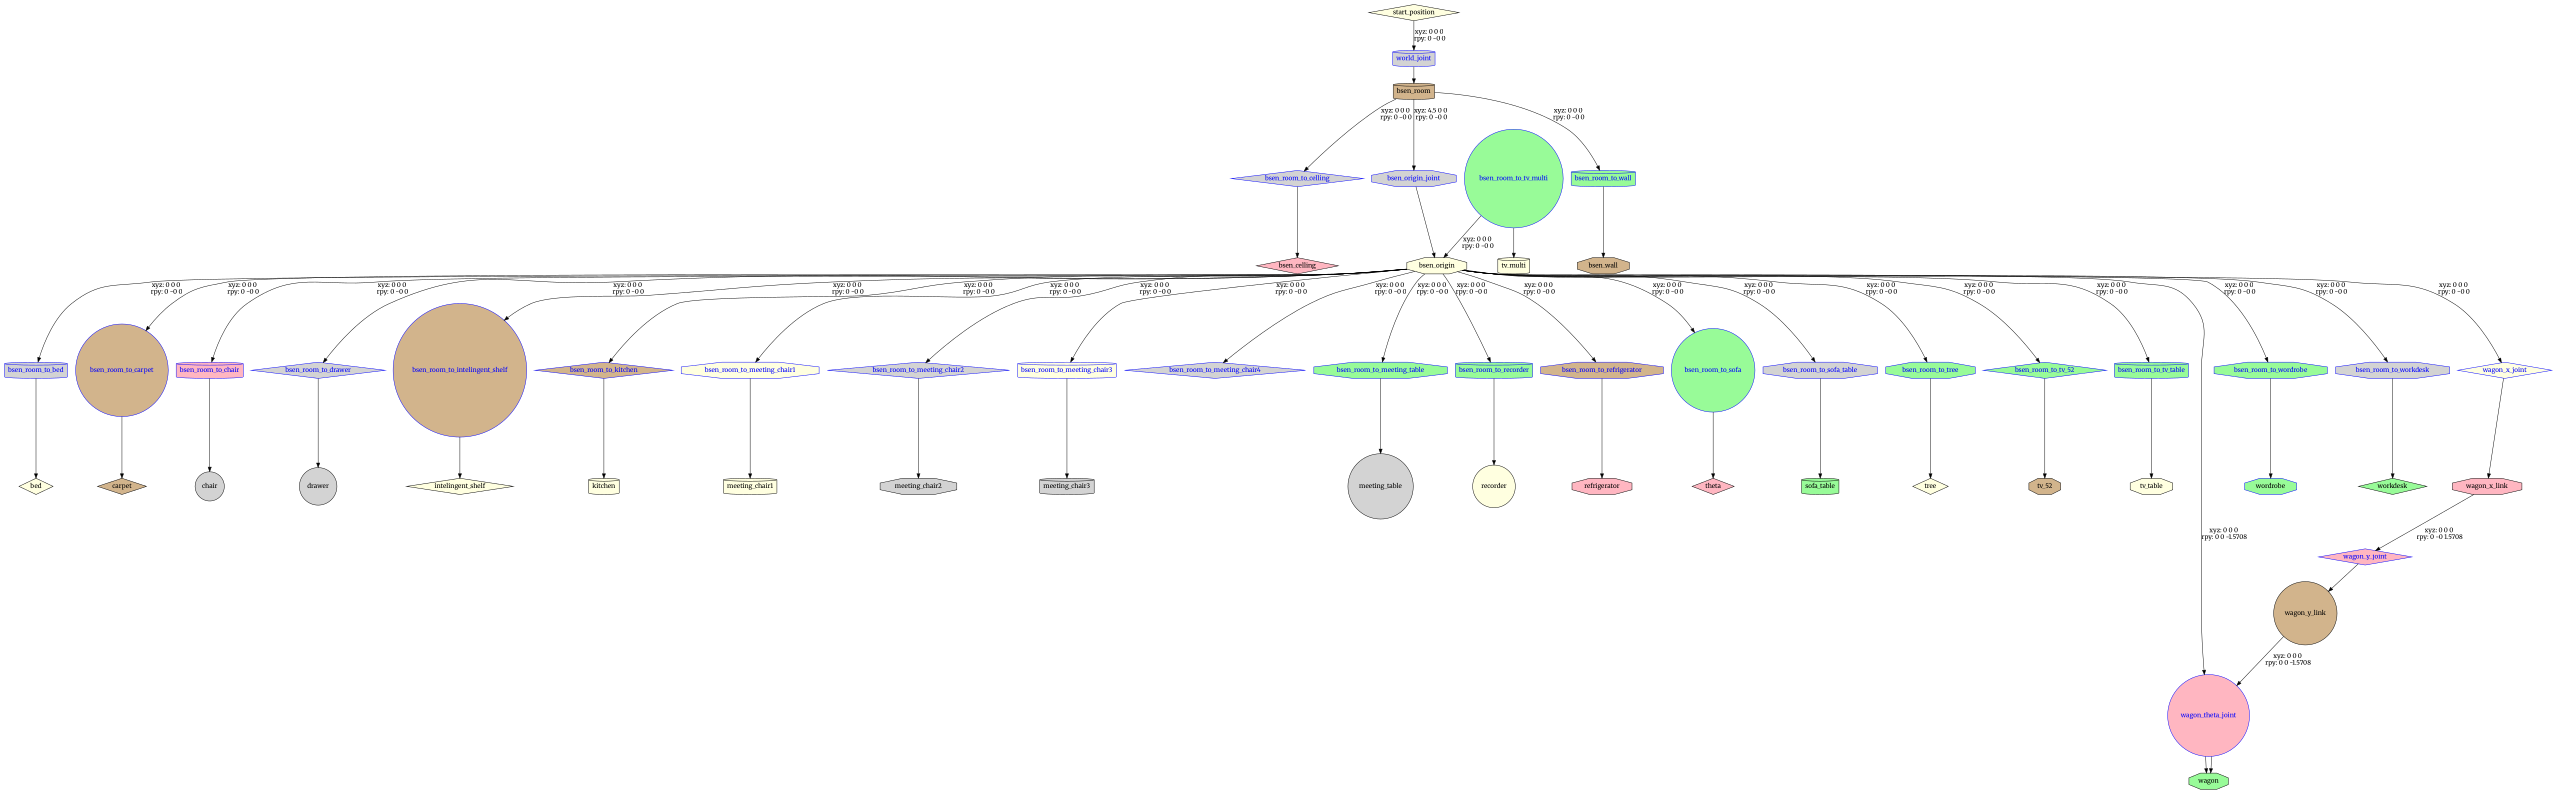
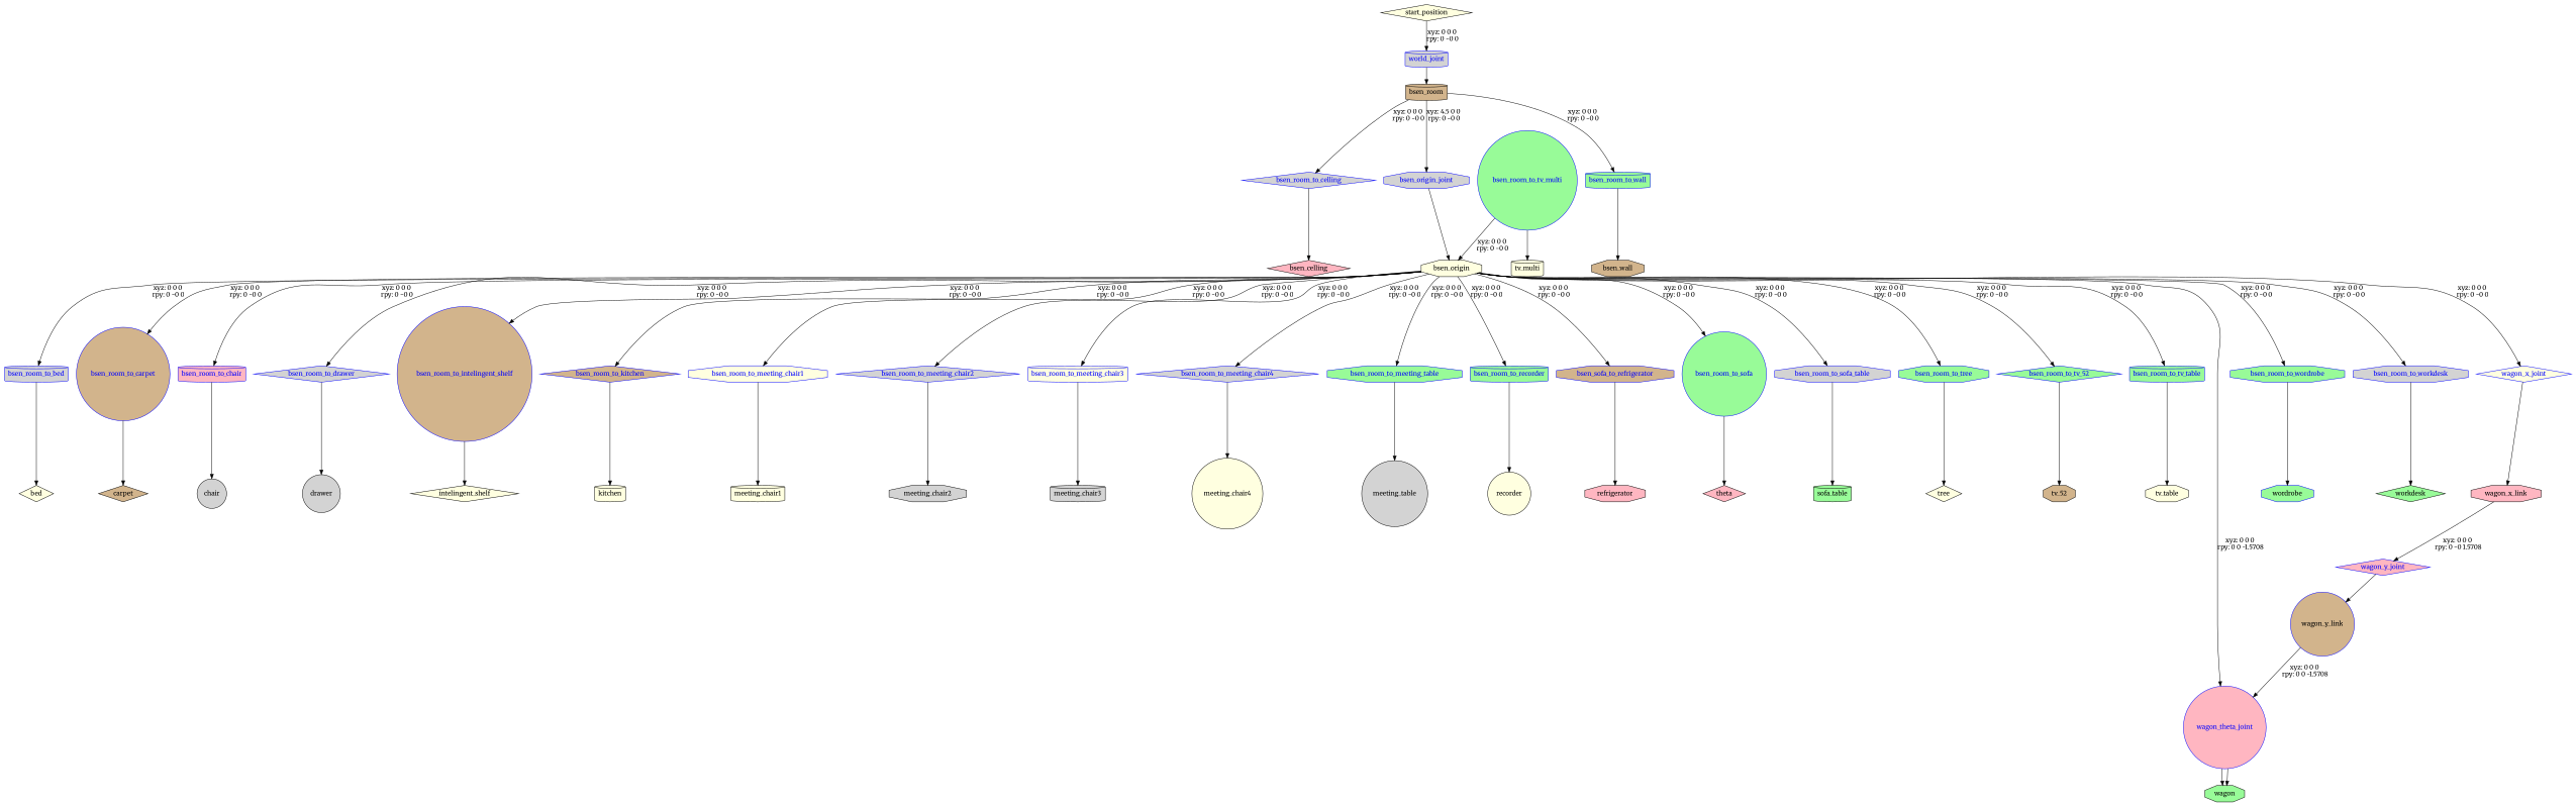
  digraph {
    fontname=Merriweather
    node [fillcolor=lightyellow fontname=Merriweather shape=octagon style=filled color=blue]
    edge [fontname=Merriweather]
    n1 [label=start_position shape=diamond color=""]
    world_joint [fillcolor=lightgrey fontcolor=blue shape=cylinder]
    n3 [fillcolor=tan label=bsen_room shape=cylinder color=""]
    bsen_origin_joint [fillcolor=lightgrey fontcolor=blue]
    bsen_room_to_celling [fillcolor=lightgrey fontcolor=blue shape=diamond]
    bsen_room_to_wall [fillcolor=palegreen fontcolor=blue shape=cylinder]
    n7 [label=bsen_origin color=""]
    n8 [fillcolor=lightpink label=bsen_celling shape=diamond color=""]
    n9 [fillcolor=tan label=bsen_wall color=""]
    bsen_room_to_bed [fillcolor=lightgrey fontcolor=blue shape=cylinder]
    bsen_room_to_carpet [fillcolor=tan fontcolor=blue shape=circle]
    bsen_room_to_chair [fillcolor=lightpink fontcolor=blue shape=cylinder]
    bsen_room_to_drawer [fillcolor=lightgrey fontcolor=blue shape=diamond]
    bsen_room_to_intelingent_shelf [fillcolor=tan fontcolor=blue shape=circle]
    bsen_room_to_kitchen [fillcolor=tan fontcolor=blue shape=diamond]
    bsen_room_to_meeting_chair1 [fontcolor=blue]
    bsen_room_to_meeting_chair2 [fillcolor=lightgrey fontcolor=blue shape=diamond]
    bsen_room_to_meeting_chair3 [fontcolor=blue shape=cylinder]
    bsen_room_to_meeting_chair4 [fillcolor=lightgrey fontcolor=blue shape=diamond]
    bsen_room_to_meeting_table [fillcolor=palegreen fontcolor=blue]
    bsen_room_to_recorder [fillcolor=palegreen fontcolor=blue shape=cylinder]
-   bsen_room_to_refrigerator [fillcolor=tan fontcolor=blue]
+   bsen_room_to_refrigerator [fillcolor=tan fontcolor=blue label=bsen_sofa_to_refrigerator]
    bsen_room_to_sofa [fillcolor=palegreen fontcolor=blue shape=circle]
    bsen_room_to_sofa_table [fillcolor=lightgrey fontcolor=blue]
    bsen_room_to_tree [fillcolor=palegreen fontcolor=blue]
    bsen_room_to_tv_52 [fillcolor=palegreen fontcolor=blue shape=diamond]
    bsen_room_to_tv_table [fillcolor=palegreen fontcolor=blue shape=cylinder]
    wagon_theta_joint [fillcolor=lightpink fontcolor=blue shape=circle]
    bsen_room_to_wordrobe [fillcolor=palegreen fontcolor=blue]
    bsen_room_to_workdesk [fillcolor=lightgrey fontcolor=blue]
    wagon_x_joint [fontcolor=blue shape=diamond]
    n32 [label=bed shape=diamond color=""]
    n33 [fillcolor=tan label=carpet shape=diamond color=""]
    n34 [fillcolor=lightgrey label=chair shape=circle color=""]
    n35 [fillcolor=lightgrey label=drawer shape=circle color=""]
    n36 [label=intelingent_shelf shape=diamond color=""]
    n37 [label=kitchen shape=cylinder color=""]
    n38 [label=meeting_chair1 shape=cylinder color=""]
    n39 [fillcolor=lightgrey label=meeting_chair2 color=""]
    n40 [fillcolor=lightgrey label=meeting_chair3 shape=cylinder color=""]
+   n41 [label=meeting_chair4 shape=circle color=""]
    n42 [fillcolor=lightgrey label=meeting_table shape=circle color=""]
    n43 [label=recorder shape=circle color=""]
    n44 [fillcolor=lightpink label=refrigerator color=""]
    n45 [fillcolor=lightpink label=theta shape=diamond color=""]
    n46 [fillcolor=palegreen label=sofa_table shape=cylinder color=""]
    n47 [label=tree shape=diamond color=""]
    n48 [fillcolor=tan label=tv_52 color=""]
    bsen_room_to_tv_multi [fillcolor=palegreen fontcolor=blue shape=circle]
    n50 [label=tv_multi shape=cylinder color=""]
    n51 [label=tv_table color=""]
    n52 [fillcolor=palegreen label=wagon color=""]
    n53 [fillcolor=palegreen label=wordrobe]
    n54 [fillcolor=palegreen label=workdesk shape=diamond color=""]
    n55 [fillcolor=lightpink label=wagon_x_link color=""]
    wagon_y_joint [fillcolor=lightpink fontcolor=blue shape=diamond]
-   n57 [fillcolor=tan label=wagon_y_link shape=circle color=""]
+   n57 [fillcolor=tan label=wagon_y_link shape=circle]
    n1 -> world_joint [label="xyz: 0 0 0 \nrpy: 0 -0 0"]
    world_joint -> n3
    n3 -> bsen_origin_joint [label="xyz: 4.5 0 0 \nrpy: 0 -0 0"]
    n3 -> bsen_room_to_celling [label="xyz: 0 0 0 \nrpy: 0 -0 0"]
    n3 -> bsen_room_to_wall [label="xyz: 0 0 0 \nrpy: 0 -0 0"]
    bsen_origin_joint -> n7
    bsen_room_to_celling -> n8
    bsen_room_to_wall -> n9
    n7 -> bsen_room_to_bed [label="xyz: 0 0 0 \nrpy: 0 -0 0"]
    n7 -> bsen_room_to_carpet [label="xyz: 0 0 0 \nrpy: 0 -0 0"]
    n7 -> bsen_room_to_chair [label="xyz: 0 0 0 \nrpy: 0 -0 0"]
    n7 -> bsen_room_to_drawer [label="xyz: 0 0 0 \nrpy: 0 -0 0"]
    n7 -> bsen_room_to_intelingent_shelf [label="xyz: 0 0 0 \nrpy: 0 -0 0"]
    n7 -> bsen_room_to_kitchen [label="xyz: 0 0 0 \nrpy: 0 -0 0"]
    n7 -> bsen_room_to_meeting_chair1 [label="xyz: 0 0 0 \nrpy: 0 -0 0"]
    n7 -> bsen_room_to_meeting_chair2 [label="xyz: 0 0 0 \nrpy: 0 -0 0"]
    n7 -> bsen_room_to_meeting_chair3 [label="xyz: 0 0 0 \nrpy: 0 -0 0"]
    n7 -> bsen_room_to_meeting_chair4 [label="xyz: 0 0 0 \nrpy: 0 -0 0"]
    n7 -> bsen_room_to_meeting_table [label="xyz: 0 0 0 \nrpy: 0 -0 0"]
    n7 -> bsen_room_to_recorder [label="xyz: 0 0 0 \nrpy: 0 -0 0"]
    n7 -> bsen_room_to_refrigerator [label="xyz: 0 0 0 \nrpy: 0 -0 0"]
    n7 -> bsen_room_to_sofa [label="xyz: 0 0 0 \nrpy: 0 -0 0"]
    n7 -> bsen_room_to_sofa_table [label="xyz: 0 0 0 \nrpy: 0 -0 0"]
    n7 -> bsen_room_to_tree [label="xyz: 0 0 0 \nrpy: 0 -0 0"]
    n7 -> bsen_room_to_tv_52 [label="xyz: 0 0 0 \nrpy: 0 -0 0"]
    n7 -> bsen_room_to_tv_table [label="xyz: 0 0 0 \nrpy: 0 -0 0"]
    n7 -> wagon_theta_joint [label="xyz: 0 0 0 \nrpy: 0 0 -1.5708"]
    n7 -> bsen_room_to_wordrobe [label="xyz: 0 0 0 \nrpy: 0 -0 0"]
    n7 -> bsen_room_to_workdesk [label="xyz: 0 0 0 \nrpy: 0 -0 0"]
    n7 -> wagon_x_joint [label="xyz: 0 0 0 \nrpy: 0 -0 0"]
    bsen_room_to_bed -> n32
    bsen_room_to_carpet -> n33
    bsen_room_to_chair -> n34
    bsen_room_to_drawer -> n35
    bsen_room_to_intelingent_shelf -> n36
    bsen_room_to_kitchen -> n37
    bsen_room_to_meeting_chair1 -> n38
    bsen_room_to_meeting_chair2 -> n39
    bsen_room_to_meeting_chair3 -> n40
+   bsen_room_to_meeting_chair4 -> n41
    bsen_room_to_meeting_table -> n42
    bsen_room_to_recorder -> n43
    bsen_room_to_refrigerator -> n44
    bsen_room_to_sofa -> n45
    bsen_room_to_sofa_table -> n46
    bsen_room_to_tree -> n47
    bsen_room_to_tv_52 -> n48
    bsen_room_to_tv_table -> n51
    wagon_theta_joint -> n52
    wagon_theta_joint -> n52
    bsen_room_to_wordrobe -> n53
    bsen_room_to_workdesk -> n54
    wagon_x_joint -> n55
    bsen_room_to_tv_multi -> n7 [label="xyz: 0 0 0 \nrpy: 0 -0 0"]
    bsen_room_to_tv_multi -> n50
    n55 -> wagon_y_joint [label="xyz: 0 0 0 \nrpy: 0 -0 1.5708"]
    wagon_y_joint -> n57
    n57 -> wagon_theta_joint [label="xyz: 0 0 0 \nrpy: 0 0 -1.5708"]
  }
